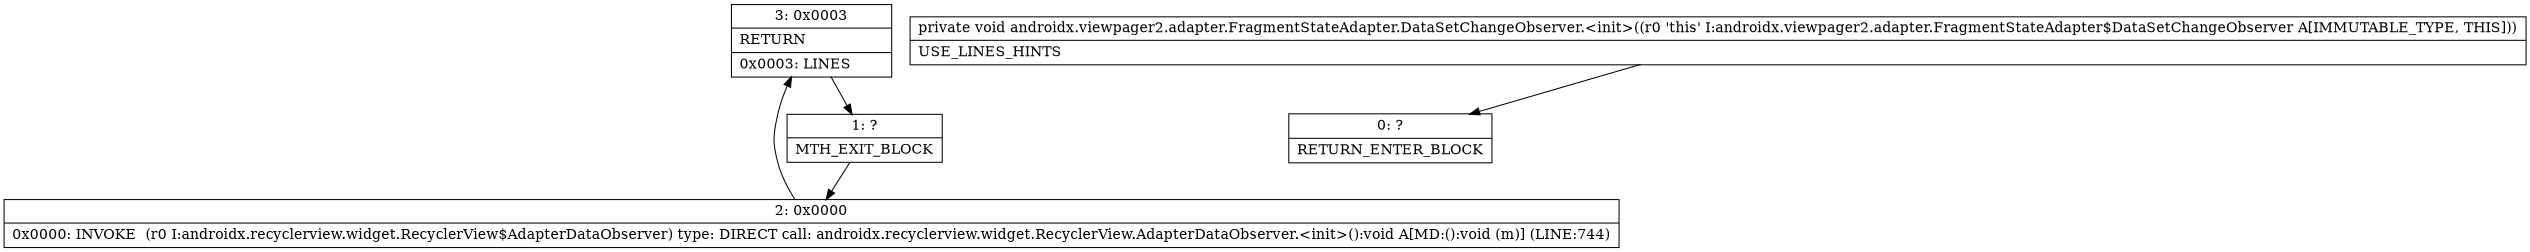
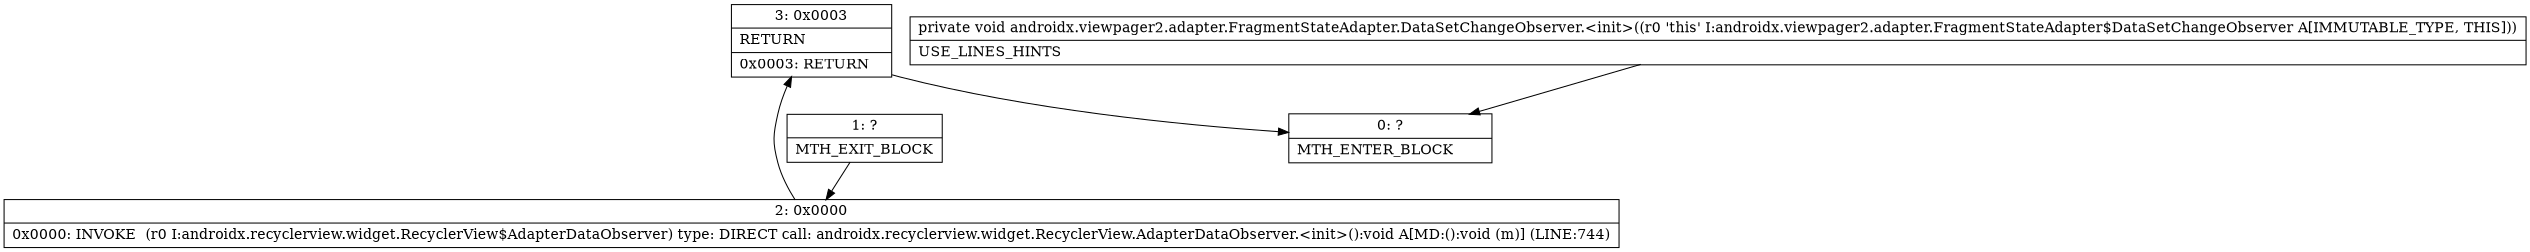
  digraph {
    node [shape=record]
-   n1 [label="{0\:\ ?|RETURN_ENTER_BLOCK\l}"]
+   n1 [label="{0\:\ ?|MTH_ENTER_BLOCK\l}"]
    n2 [label="{2\:\ 0x0000|0x0000: INVOKE  (r0 I:androidx.recyclerview.widget.RecyclerView$AdapterDataObserver) type: DIRECT call: androidx.recyclerview.widget.RecyclerView.AdapterDataObserver.\<init\>():void A[MD:():void (m)] (LINE:744)\l}"]
-   n3 [label="{3\:\ 0x0003|RETURN\l|0x0003: LINES   \l}"]
+   n3 [label="{3\:\ 0x0003|RETURN\l|0x0003: RETURN   \l}"]
    n4 [label="{1\:\ ?|MTH_EXIT_BLOCK\l}"]
    n5 [label="{private void androidx.viewpager2.adapter.FragmentStateAdapter.DataSetChangeObserver.\<init\>((r0 'this' I:androidx.viewpager2.adapter.FragmentStateAdapter$DataSetChangeObserver A[IMMUTABLE_TYPE, THIS]))  | USE_LINES_HINTS\l}"]
    n2 -> n3
-   n3 -> n4
+   n3 -> n1
    n4 -> n2
    n5 -> n1
  }
